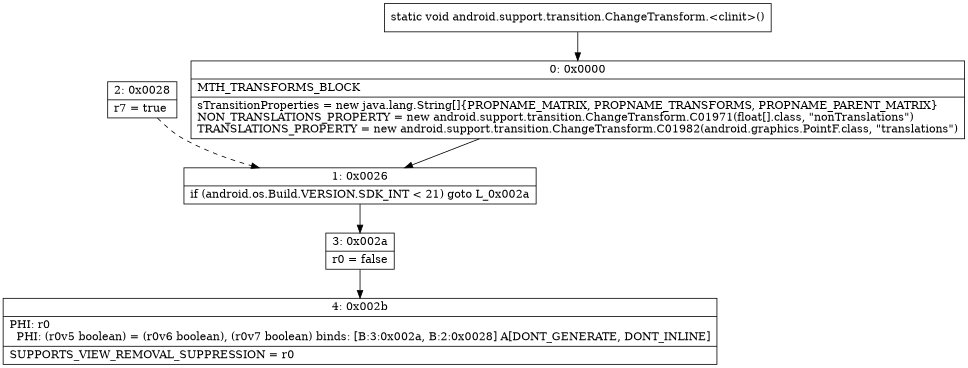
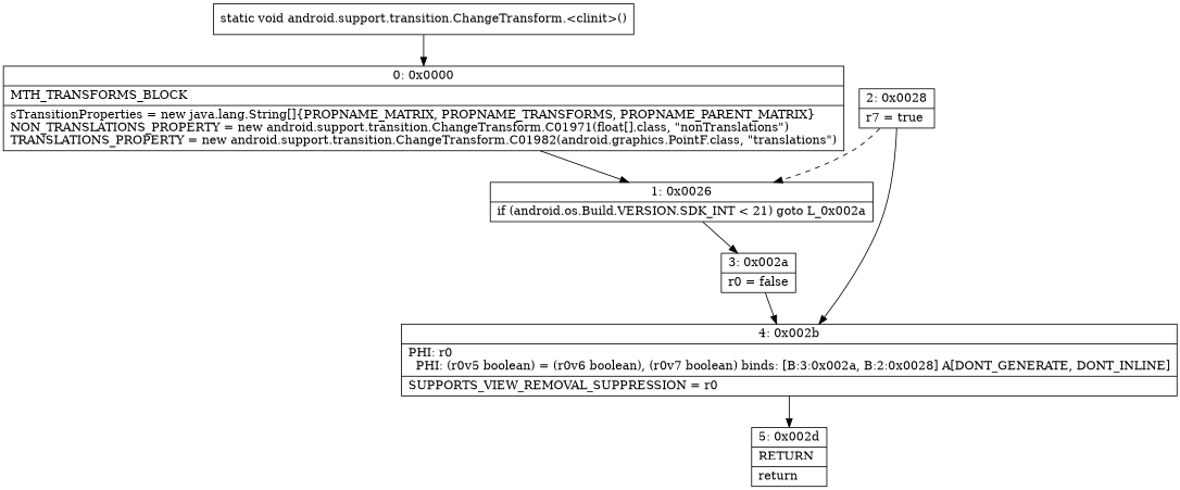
  digraph {
    node [shape=record]
    n1 [label="{0\:\ 0x0000|MTH_TRANSFORMS_BLOCK\l|sTransitionProperties = new java.lang.String[]\{PROPNAME_MATRIX, PROPNAME_TRANSFORMS, PROPNAME_PARENT_MATRIX\}\lNON_TRANSLATIONS_PROPERTY = new android.support.transition.ChangeTransform.C01971(float[].class, \"nonTranslations\")\lTRANSLATIONS_PROPERTY = new android.support.transition.ChangeTransform.C01982(android.graphics.PointF.class, \"translations\")\l}"]
    n2 [label="{1\:\ 0x0026|if (android.os.Build.VERSION.SDK_INT \< 21) goto L_0x002a\l}"]
    n3 [label="{3\:\ 0x002a|r0 = false\l}"]
    n4 [label="{2\:\ 0x0028|r7 = true\l}"]
    n5 [label="{4\:\ 0x002b|PHI: r0 \l  PHI: (r0v5 boolean) = (r0v6 boolean), (r0v7 boolean) binds: [B:3:0x002a, B:2:0x0028] A[DONT_GENERATE, DONT_INLINE]\l|SUPPORTS_VIEW_REMOVAL_SUPPRESSION = r0\l}"]
+   n6 [label="{5\:\ 0x002d|RETURN\l|return\l}"]
    n7 [label="{static void android.support.transition.ChangeTransform.\<clinit\>() }"]
    n1 -> n2
    n2 -> n3
    n3 -> n5
    n4 -> n2 [style=dashed]
+   n4 -> n5
+   n5 -> n6
    n7 -> n1
  }
